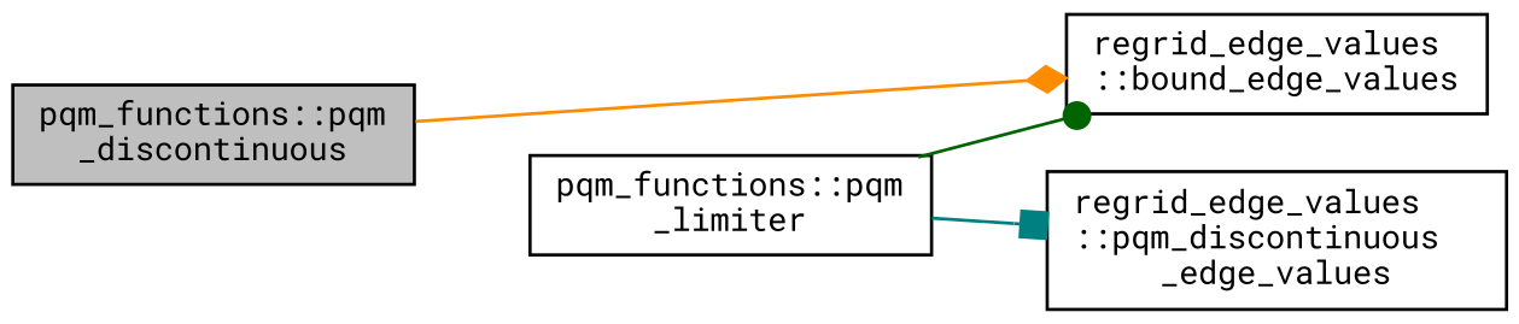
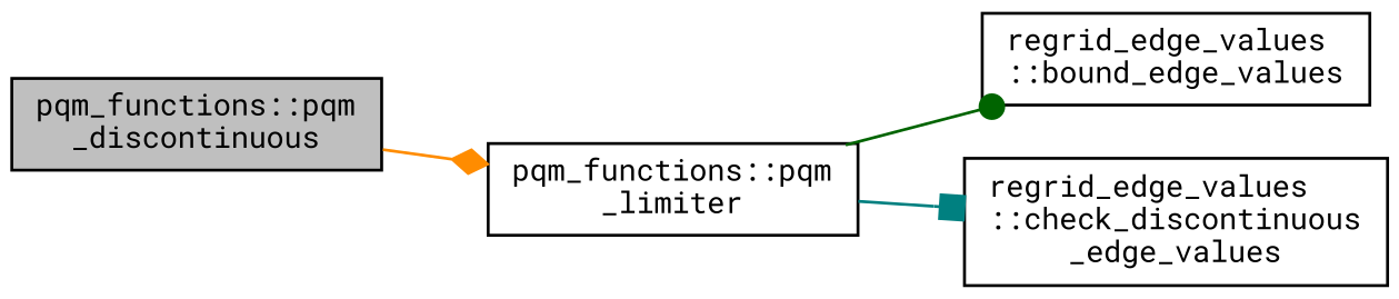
  digraph {
    fontname="Roboto Mono"
    rankdir=LR
    node [color=black fillcolor=white fontname="Roboto Mono" fontsize=10 shape=record style=filled]
    edge [fontname="Roboto Mono" fontsize=10 labelfontname=Helvetica labelfontsize=10 style=solid]
    n1 [fillcolor=grey75 fontcolor=black height=0.2 label="pqm_functions::pqm\l_discontinuous" width=0.4]
    n2 [height=0.2 label="pqm_functions::pqm\l_limiter" width=0.4]
    n3 [height=0.2 label="regrid_edge_values\l::bound_edge_values" width=0.4]
-   n4 [height=0.2 label="regrid_edge_values\l::pqm_discontinuous\l_edge_values" width=0.4]
-   n1 -> n3 [arrowhead=diamond color=darkorange]
+   n4 [height=0.2 label="regrid_edge_values\l::check_discontinuous\l_edge_values" width=0.4]
+   n1 -> n2 [arrowhead=diamond color=darkorange]
    n2 -> n3 [arrowhead=dot color=darkgreen]
    n2 -> n4 [arrowhead=box color=teal]
  }
